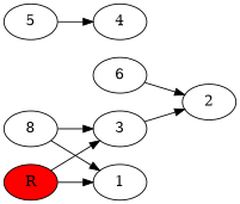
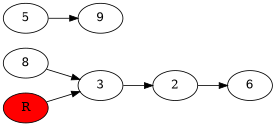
  digraph {
    rankdir=LR
    2
    6
    3
    5
-   9 [label=4]
+   9
    8
-   1
    R [fillcolor="#ff0000" style=filled]
-   6 -> 2
+   2 -> 6
    3 -> 2
    5 -> 9
    8 -> 3
-   8 -> 1
    R -> 3
-   R -> 1
  }
